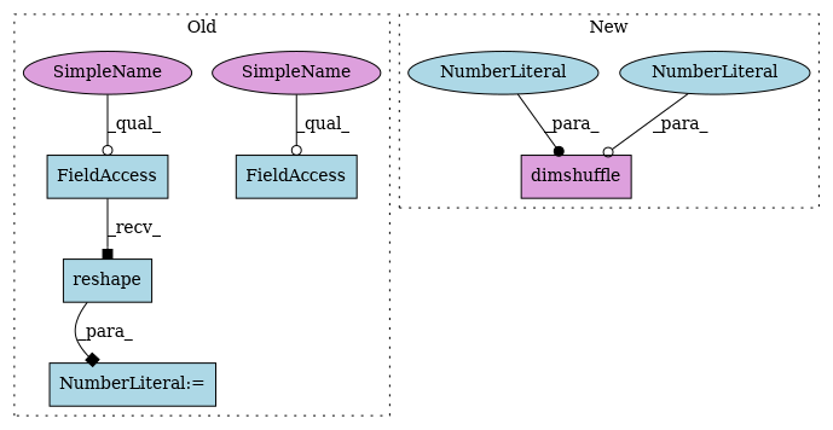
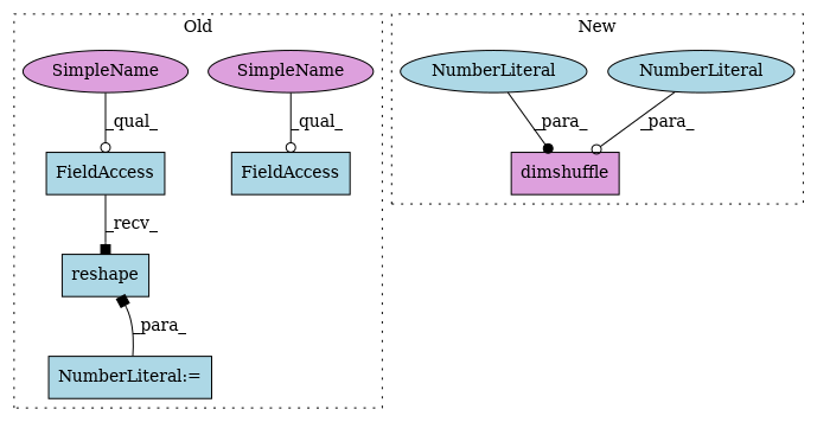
  digraph {
    node [a=32 fillcolor=lightblue l=1 s=5119 shape=box style=filled]
    edge [arrowhead=odot]
    n1 [l="8,2" label=reshape s="5133,5230"]
    n2 [a=22 l=13 label=FieldAccess]
    n3 [a=22 l=13 label=FieldAccess s=5101]
    n4 [a=7 label="NumberLiteral:=" s=5100]
    n5 [a=42 fillcolor=plum l=6 label=SimpleName s=5101 shape=ellipse]
    n6 [a=42 fillcolor=plum l=6 label=SimpleName shape=ellipse]
    n7 [fillcolor=plum l="11,1" label=dimshuffle s="5239,5253"]
    n8 [a=34 label=NumberLiteral s=5250 shape=ellipse]
    n9 [a=34 label=NumberLiteral s=5252 shape=ellipse]
    subgraph cluster_1 {
      label=Old
      style=dotted
      n1
      n2
      n3
      n4
      n5
      n6
    }
    subgraph cluster_2 {
      label=New
      style=dotted
      n7
      n8
      n9
    }
-   n1 -> n4 [arrowhead=box label=_para_]
+   n4 -> n1 [arrowhead=box label=_para_]
    n2 -> n1 [arrowhead=box label=_recv_]
    n5 -> n3 [label=_qual_]
    n6 -> n2 [label=_qual_]
    n8 -> n7 [label=_para_]
    n9 -> n7 [arrowhead=dot label=_para_]
  }
